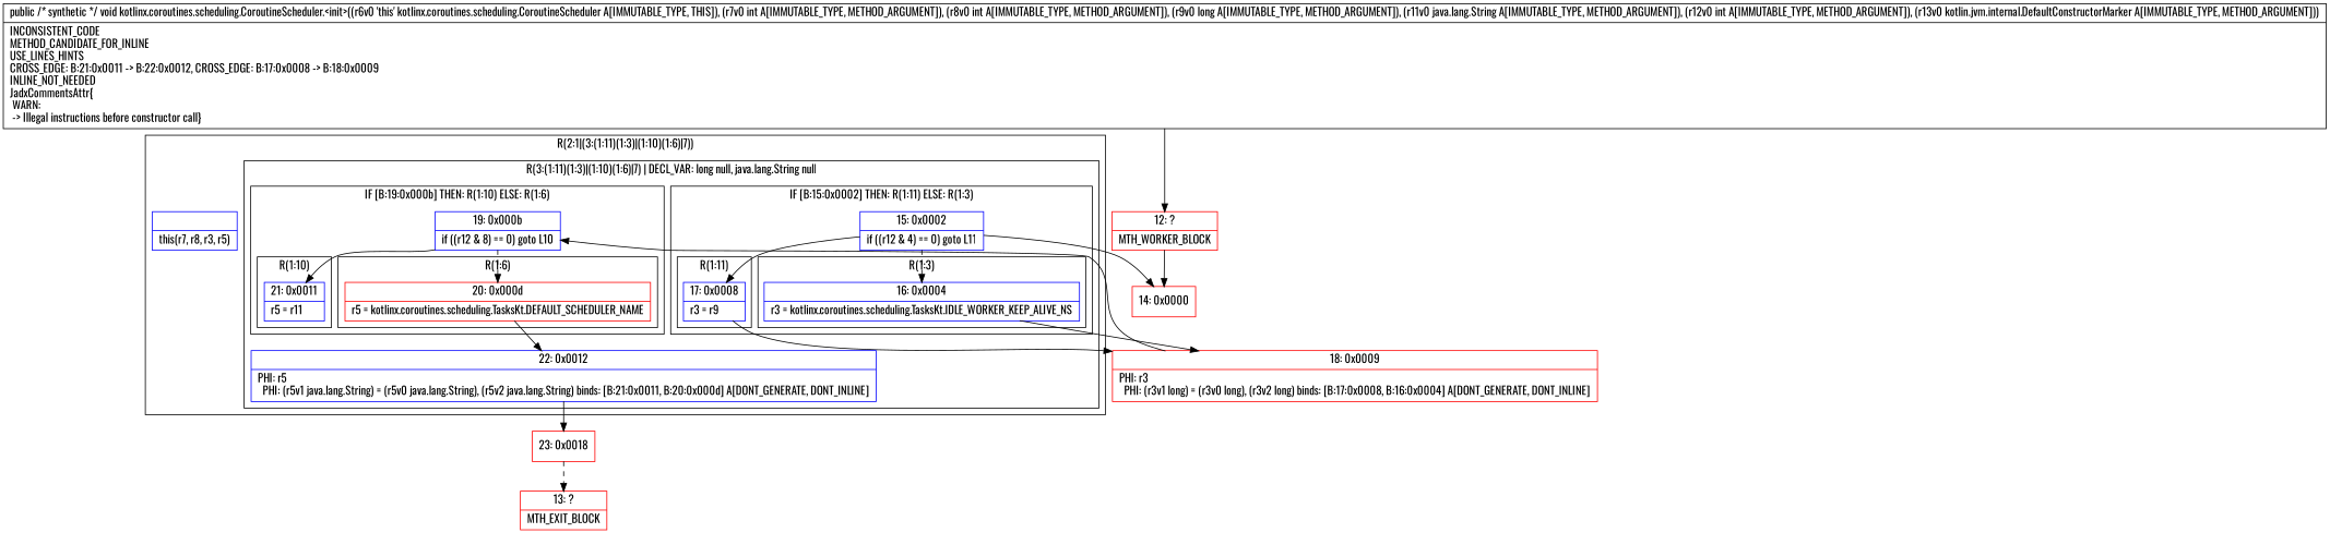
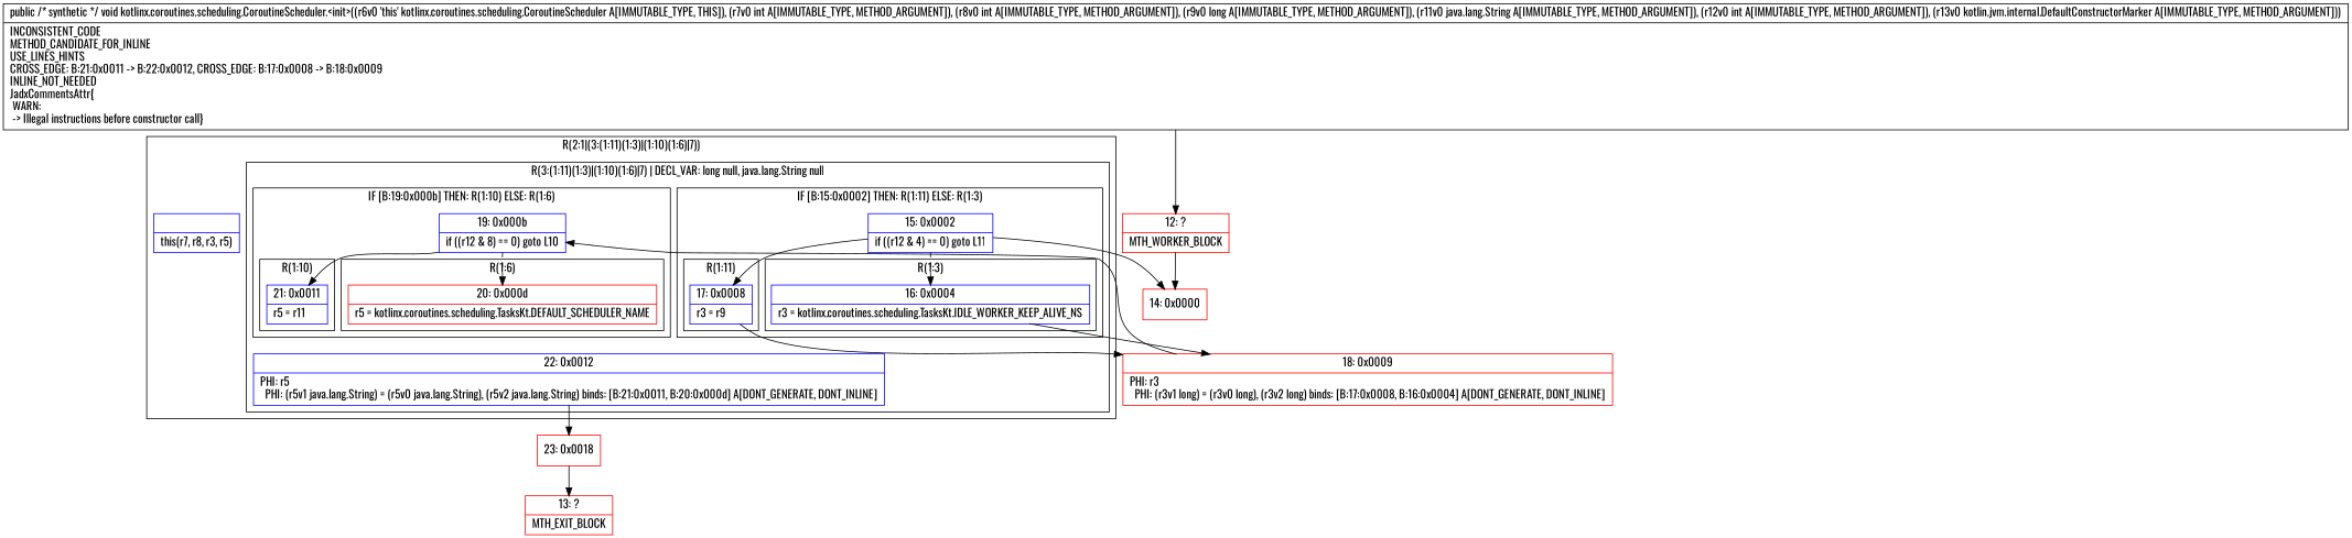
  digraph {
    fontname=Oswald
    node [color=blue fontname=Oswald shape=record]
    edge [fontname=Oswald]
    n1 [label="{17\:\ 0x0008|r3 = r9\l}"]
    n2 [label="{16\:\ 0x0004|r3 = kotlinx.coroutines.scheduling.TasksKt.IDLE_WORKER_KEEP_ALIVE_NS\l}"]
    n3 [label="{15\:\ 0x0002|if ((r12 & 4) == 0) goto L11\l}"]
    n4 [label="{21\:\ 0x0011|r5 = r11\l}"]
    n5 [color=red label="{20\:\ 0x000d|r5 = kotlinx.coroutines.scheduling.TasksKt.DEFAULT_SCHEDULER_NAME\l}"]
    n6 [label="{19\:\ 0x000b|if ((r12 & 8) == 0) goto L10\l}"]
    n7 [label="{22\:\ 0x0012|PHI: r5 \l  PHI: (r5v1 java.lang.String) = (r5v0 java.lang.String), (r5v2 java.lang.String) binds: [B:21:0x0011, B:20:0x000d] A[DONT_GENERATE, DONT_INLINE]\l}"]
    n8 [label="{|this(r7, r8, r3, r5)\l}"]
    n9 [color=red label="{18\:\ 0x0009|PHI: r3 \l  PHI: (r3v1 long) = (r3v0 long), (r3v2 long) binds: [B:17:0x0008, B:16:0x0004] A[DONT_GENERATE, DONT_INLINE]\l}"]
    n10 [color=red label="{14\:\ 0x0000}"]
    n11 [color=red label="{23\:\ 0x0018}"]
    n12 [color=red label="{13\:\ ?|MTH_EXIT_BLOCK\l}"]
    n13 [color=red label="{12\:\ ?|MTH_WORKER_BLOCK\l}"]
    n14 [label="{public \/* synthetic *\/ void kotlinx.coroutines.scheduling.CoroutineScheduler.\<init\>((r6v0 'this' kotlinx.coroutines.scheduling.CoroutineScheduler A[IMMUTABLE_TYPE, THIS]), (r7v0 int A[IMMUTABLE_TYPE, METHOD_ARGUMENT]), (r8v0 int A[IMMUTABLE_TYPE, METHOD_ARGUMENT]), (r9v0 long A[IMMUTABLE_TYPE, METHOD_ARGUMENT]), (r11v0 java.lang.String A[IMMUTABLE_TYPE, METHOD_ARGUMENT]), (r12v0 int A[IMMUTABLE_TYPE, METHOD_ARGUMENT]), (r13v0 kotlin.jvm.internal.DefaultConstructorMarker A[IMMUTABLE_TYPE, METHOD_ARGUMENT]))  | INCONSISTENT_CODE\lMETHOD_CANDIDATE_FOR_INLINE\lUSE_LINES_HINTS\lCROSS_EDGE: B:21:0x0011 \-\> B:22:0x0012, CROSS_EDGE: B:17:0x0008 \-\> B:18:0x0009\lINLINE_NOT_NEEDED\lJadxCommentsAttr\{\l WARN: \l \-\> Illegal instructions before constructor call\}\l}" color=""]
    subgraph cluster_1 {
      label="R(2:1|(3:(1:11)(1:3)|(1:10)(1:6)|7))"
      n8
      subgraph cluster_2 {
        label="R(3:(1:11)(1:3)|(1:10)(1:6)|7) | DECL_VAR: long null, java.lang.String null\l"
        n7
        subgraph cluster_3 {
          label="IF [B:15:0x0002] THEN: R(1:11) ELSE: R(1:3)"
          n3
          subgraph cluster_4 {
            label="R(1:11)"
            n1
          }
          subgraph cluster_5 {
            label="R(1:3)"
            n2
          }
        }
        subgraph cluster_6 {
          label="IF [B:19:0x000b] THEN: R(1:10) ELSE: R(1:6)"
          n6
          subgraph cluster_7 {
            label="R(1:10)"
            n4
          }
          subgraph cluster_8 {
            label="R(1:6)"
            n5
          }
        }
      }
    }
    n1 -> n9
    n2 -> n9
    n3 -> n1
    n3 -> n2 [style=dashed]
    n3 -> n10
-   n5 -> n7
    n6 -> n4
    n6 -> n5 [style=dashed]
    n7 -> n11
    n9 -> n6
-   n11 -> n12 [style=dashed]
+   n11 -> n12
    n13 -> n10
    n14 -> n13
  }
